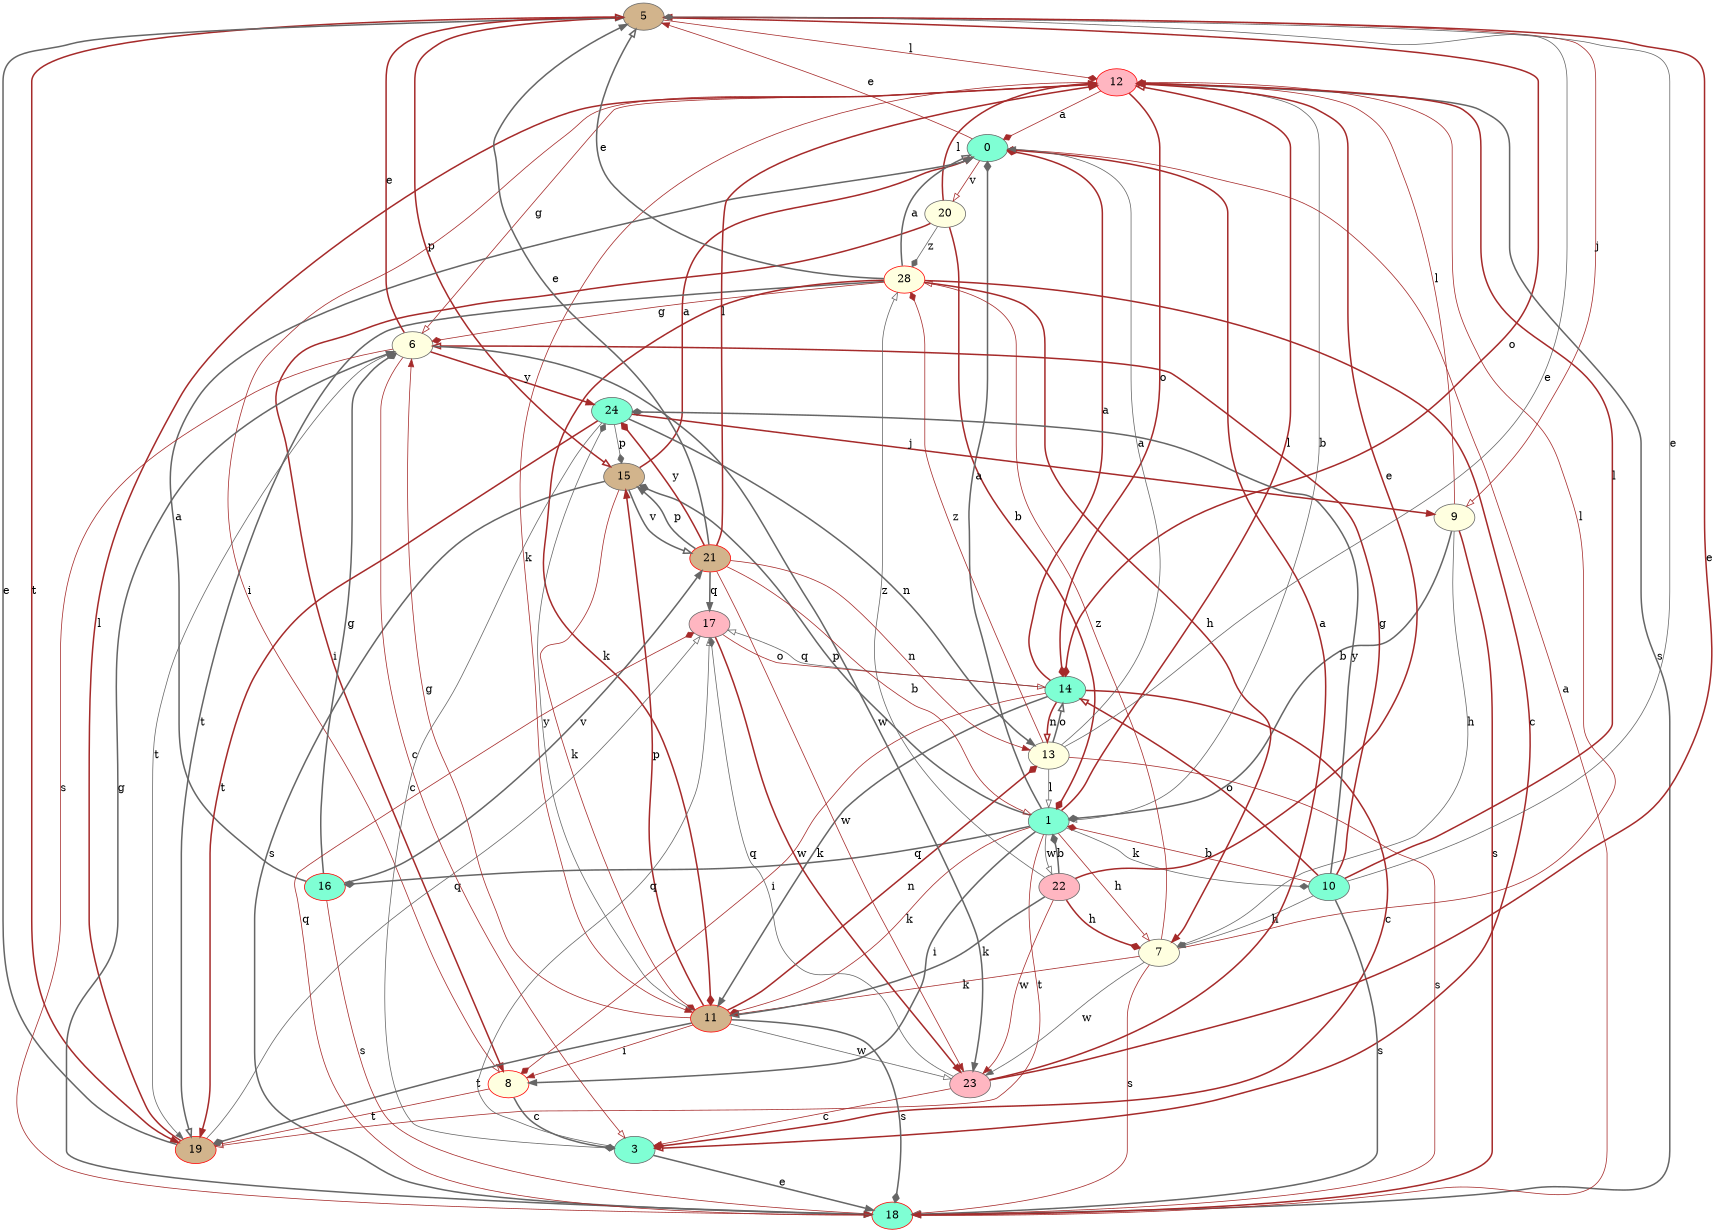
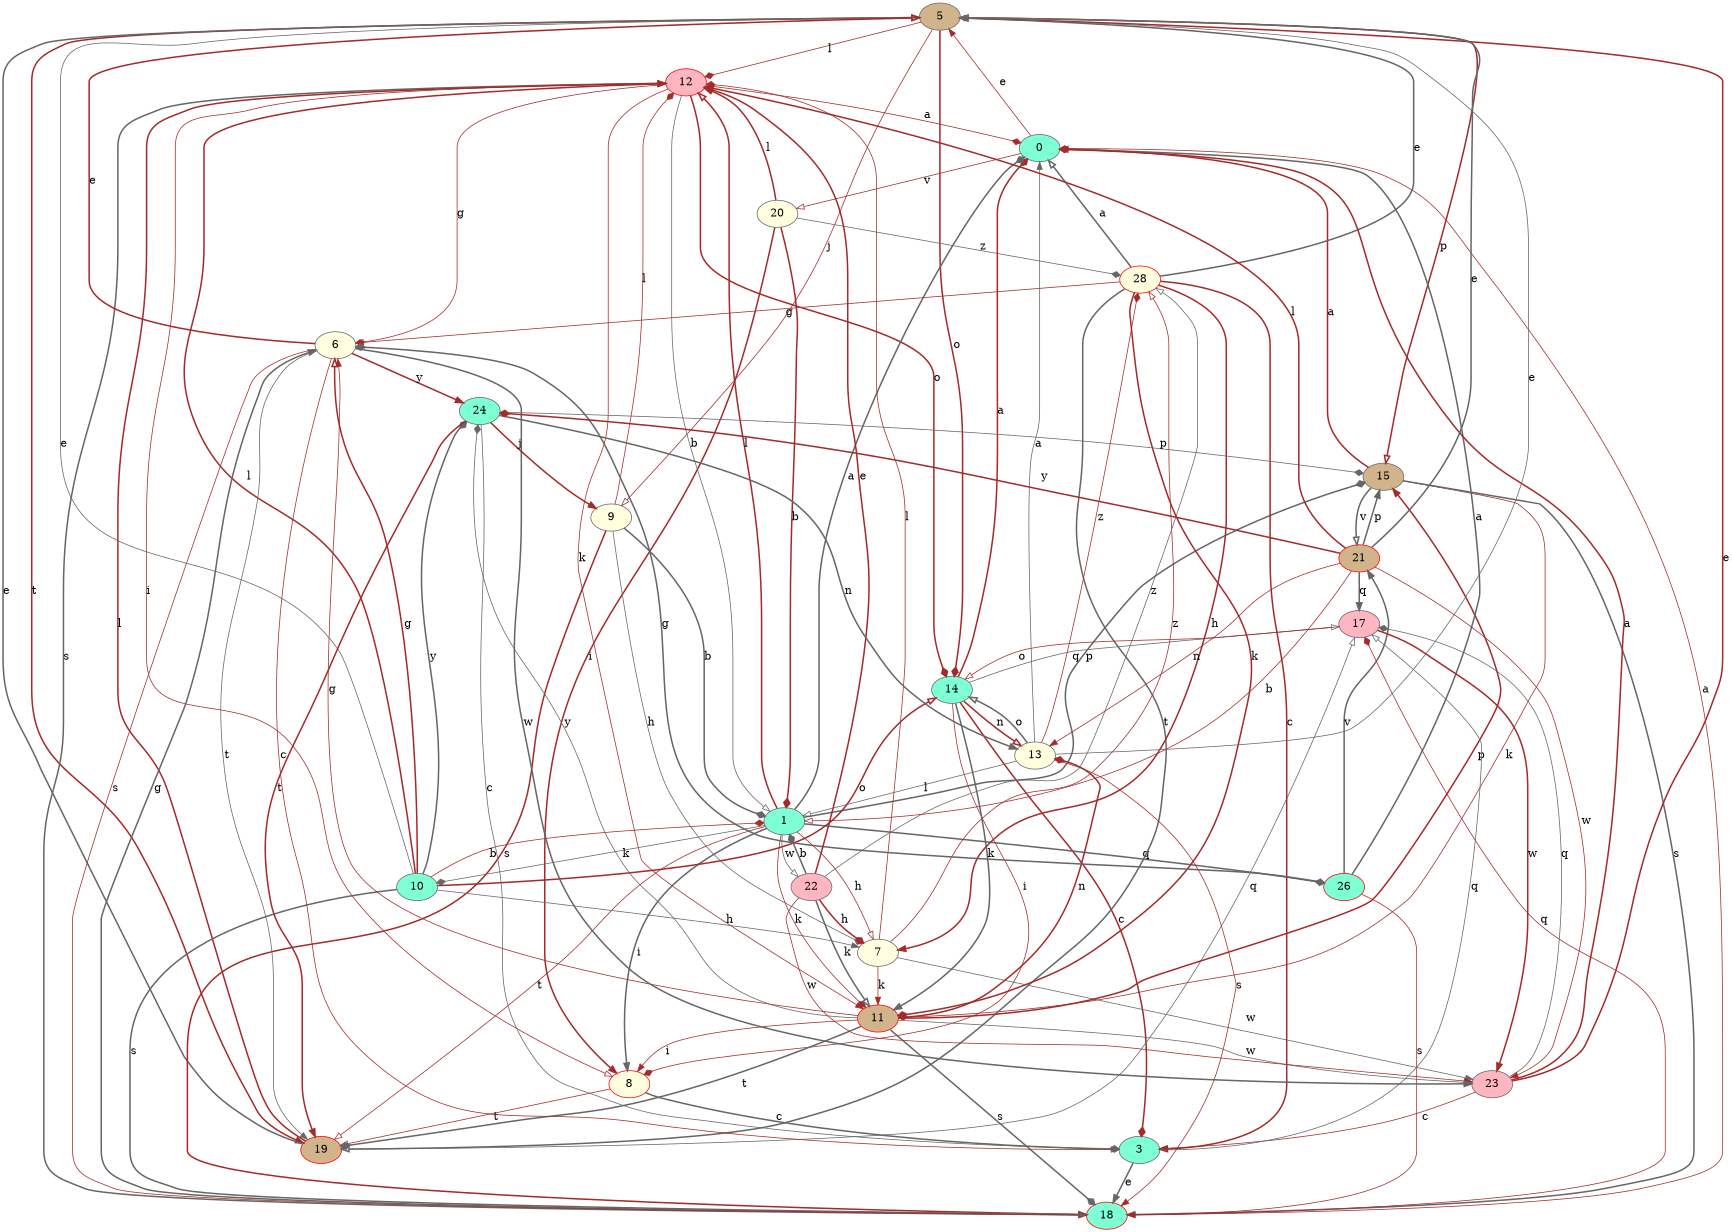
  strict digraph {
    node [color=gray40 fillcolor=aquamarine style=filled]
    edge [arrowhead=normal color=brown style=bold]
    5 [fillcolor=tan]
    0
    20 [fillcolor=lightyellow]
    12 [color=red fillcolor=lightpink]
    15 [fillcolor=tan]
    19 [color=red fillcolor=tan]
    9 [fillcolor=lightyellow]
    14
    1
    8 [color=red fillcolor=lightyellow]
    28 [color=red fillcolor=lightyellow]
    7 [fillcolor=lightyellow]
    10
    11 [color=red fillcolor=tan]
-   16 [color=red]
+   16 [color=red label=26]
    22 [fillcolor=lightpink]
    18 [color=red]
    23 [fillcolor=lightpink]
    3
    6 [fillcolor=lightyellow]
    24
    13 [fillcolor=lightyellow]
    21 [color=red fillcolor=tan]
    17 [fillcolor=lightpink]
    5 -> 12 [arrowhead=diamond label=l style=solid]
    5 -> 15 [arrowhead=onormal label=p]
    5 -> 19 [label=t]
    5 -> 9 [arrowhead=onormal label=j style=solid]
    5 -> 14 [arrowhead=diamond label=o]
    0 -> 5 [label=e style=solid]
    0 -> 20 [arrowhead=onormal label=v style=solid]
    20 -> 12 [label=l]
    20 -> 1 [arrowhead=diamond label=b]
    20 -> 8 [label=i]
    20 -> 28 [arrowhead=diamond color=gray40 label=z style=solid]
    12 -> 0 [arrowhead=diamond label=a style=solid]
    12 -> 14 [arrowhead=diamond label=o]
    12 -> 1 [arrowhead=onormal color=gray40 label=b style=solid]
    12 -> 8 [arrowhead=onormal label=i style=solid]
    12 -> 11 [label=k style=solid]
    12 -> 18 [arrowhead=onormal color=gray40 label=s]
    12 -> 6 [arrowhead=onormal label=g style=solid]
    15 -> 0 [label=a]
    15 -> 11 [arrowhead=diamond label=k style=solid]
    15 -> 18 [color=gray40 label=s]
    15 -> 21 [arrowhead=onormal color=gray40 label=v]
    19 -> 5 [arrowhead=onormal color=gray40 label=e]
    19 -> 12 [label=l]
    19 -> 17 [arrowhead=onormal color=gray40 label=q style=solid]
    9 -> 12 [arrowhead=diamond label=l style=solid]
    9 -> 1 [arrowhead=diamond color=gray40 label=b]
    9 -> 7 [arrowhead=diamond color=gray40 label=h style=solid]
    9 -> 18 [arrowhead=onormal label=s]
    14 -> 0 [arrowhead=diamond label=a]
    14 -> 8 [arrowhead=diamond label=i style=solid]
    14 -> 11 [color=gray40 label=k]
    14 -> 3 [arrowhead=diamond label=c]
    14 -> 13 [arrowhead=onormal label=n]
    14 -> 17 [arrowhead=onormal color=gray40 label=q style=solid]
    1 -> 0 [arrowhead=diamond color=gray40 label=a]
    1 -> 12 [arrowhead=onormal label=l]
    1 -> 15 [arrowhead=diamond color=gray40 label=p]
    1 -> 19 [arrowhead=onormal label=t style=solid]
    1 -> 8 [color=gray40 label=i]
    1 -> 7 [arrowhead=onormal label=h style=solid]
    1 -> 10 [arrowhead=diamond color=gray40 label=k style=solid]
    1 -> 11 [arrowhead=diamond label=k style=solid]
    1 -> 16 [arrowhead=diamond color=gray40 label=q]
    1 -> 22 [arrowhead=onormal color=gray40 label=w style=solid]
    8 -> 19 [arrowhead=onormal label=t style=solid]
    8 -> 3 [arrowhead=diamond color=gray40 label=c]
    28 -> 5 [arrowhead=onormal color=gray40 label=e]
    28 -> 0 [arrowhead=onormal color=gray40 label=a]
    28 -> 19 [arrowhead=onormal color=gray40 label=t]
    28 -> 7 [label=h]
    28 -> 11 [arrowhead=diamond label=k]
    28 -> 3 [arrowhead=onormal label=c]
    28 -> 6 [arrowhead=diamond label=g style=solid]
    7 -> 12 [arrowhead=diamond label=l style=solid]
    7 -> 28 [arrowhead=onormal label=z style=solid]
    7 -> 11 [label=k style=solid]
-   7 -> 18 [arrowhead=onormal label=s style=solid]
    7 -> 23 [color=gray40 label=w style=solid]
    10 -> 5 [arrowhead=onormal color=gray40 label=e style=solid]
    10 -> 12 [label=l]
    10 -> 14 [arrowhead=onormal label=o]
    10 -> 1 [arrowhead=diamond label=b style=solid]
    10 -> 7 [color=gray40 label=h style=solid]
    10 -> 18 [color=gray40 label=s]
    10 -> 6 [arrowhead=onormal label=g]
    10 -> 24 [arrowhead=diamond color=gray40 label=y]
    11 -> 15 [label=p]
    11 -> 19 [arrowhead=diamond color=gray40 label=t]
    11 -> 8 [label=i style=solid]
    11 -> 18 [arrowhead=diamond color=gray40 label=s]
    11 -> 23 [arrowhead=onormal color=gray40 label=w style=solid]
    11 -> 6 [label=g style=solid]
    11 -> 24 [arrowhead=diamond color=gray40 label=y style=solid]
    11 -> 13 [arrowhead=diamond label=n]
    16 -> 0 [color=gray40 label=a]
    16 -> 18 [label=s style=solid]
    16 -> 6 [arrowhead=diamond color=gray40 label=g]
    16 -> 21 [color=gray40 label=v]
    22 -> 12 [label=e]
    22 -> 1 [arrowhead=diamond color=gray40 label=b]
    22 -> 28 [arrowhead=onormal color=gray40 label=z style=solid]
    22 -> 7 [arrowhead=diamond label=h]
    22 -> 11 [arrowhead=onormal color=gray40 label=k]
    22 -> 23 [label=w style=solid]
    18 -> 0 [arrowhead=diamond label=a style=solid]
    18 -> 6 [color=gray40 label=g]
    18 -> 17 [arrowhead=diamond label=q style=solid]
    23 -> 5 [label=e]
    23 -> 0 [arrowhead=diamond label=a]
    23 -> 3 [label=c style=solid]
    23 -> 17 [arrowhead=diamond color=gray40 label=q style=solid]
    3 -> 18 [color=gray40 label=e]
    3 -> 17 [arrowhead=onormal color=gray40 label=q style=solid]
    6 -> 5 [arrowhead=onormal label=e]
    6 -> 19 [color=gray40 label=t style=solid]
    6 -> 18 [arrowhead=onormal label=s style=solid]
    6 -> 23 [color=gray40 label=w]
    6 -> 3 [arrowhead=onormal label=c style=solid]
    6 -> 24 [label=y]
    24 -> 15 [arrowhead=diamond color=gray40 label=p style=solid]
    24 -> 19 [label=t]
    24 -> 9 [label=j]
    24 -> 3 [arrowhead=diamond color=gray40 label=c style=solid]
    24 -> 13 [color=gray40 label=n]
    13 -> 5 [arrowhead=diamond color=gray40 label=e style=solid]
    13 -> 0 [color=gray40 label=a style=solid]
    13 -> 14 [arrowhead=onormal color=gray40 label=o]
    13 -> 1 [arrowhead=onormal color=gray40 label=l style=solid]
    13 -> 28 [arrowhead=diamond label=z style=solid]
    13 -> 18 [label=s style=solid]
    21 -> 5 [color=gray40 label=e]
    21 -> 12 [label=l]
    21 -> 15 [color=gray40 label=p]
    21 -> 1 [arrowhead=onormal label=b style=solid]
    21 -> 23 [label=w style=solid]
    21 -> 24 [arrowhead=diamond label=y]
    21 -> 13 [label=n style=solid]
    21 -> 17 [color=gray40 label=q]
    17 -> 14 [arrowhead=onormal label=o style=solid]
    17 -> 23 [label=w]
  }
